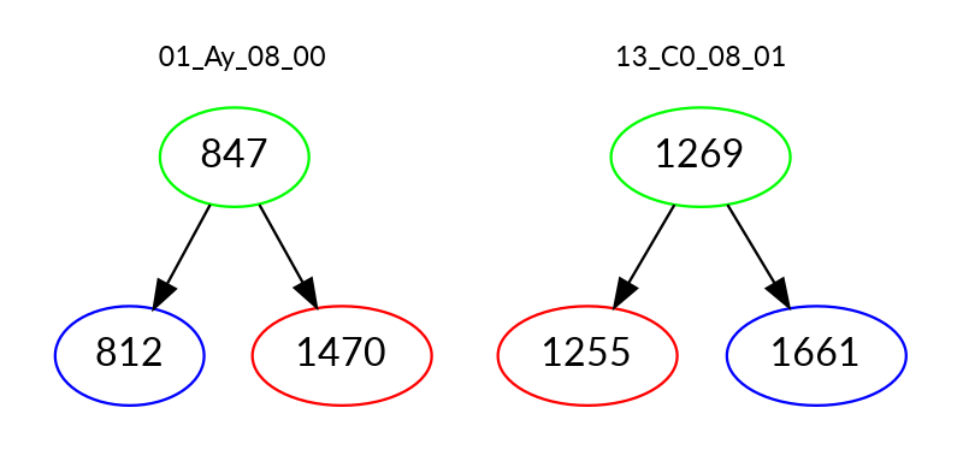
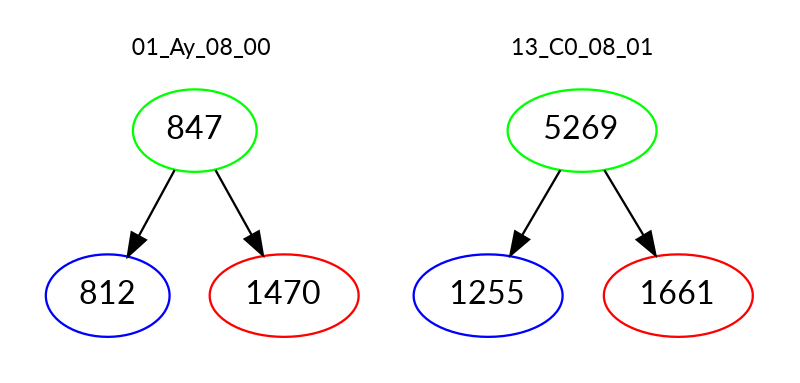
  digraph {
    fontname=Lato
    node [color=green fontname=Lato]
    edge [color=black fontname=Lato]
    n1 [label=847]
    n2 [color=blue label=812]
    n3 [color=red label=1470]
-   n4 [label=1269]
-   n5 [color=red label=1255]
-   n6 [color=blue label=1661]
+   n4 [label=5269]
+   n5 [color=blue label=1255]
+   n6 [color=red label=1661]
    subgraph cluster_1 {
      color=white
      fontsize=10
      label="01_Ay_08_00"
      n1
      n2
      n3
    }
    subgraph cluster_2 {
      color=white
      fontsize=10
      label="13_C0_08_01"
      n4
      n5
      n6
    }
    n1 -> n2
    n1 -> n3
    n4 -> n5
    n4 -> n6
  }
